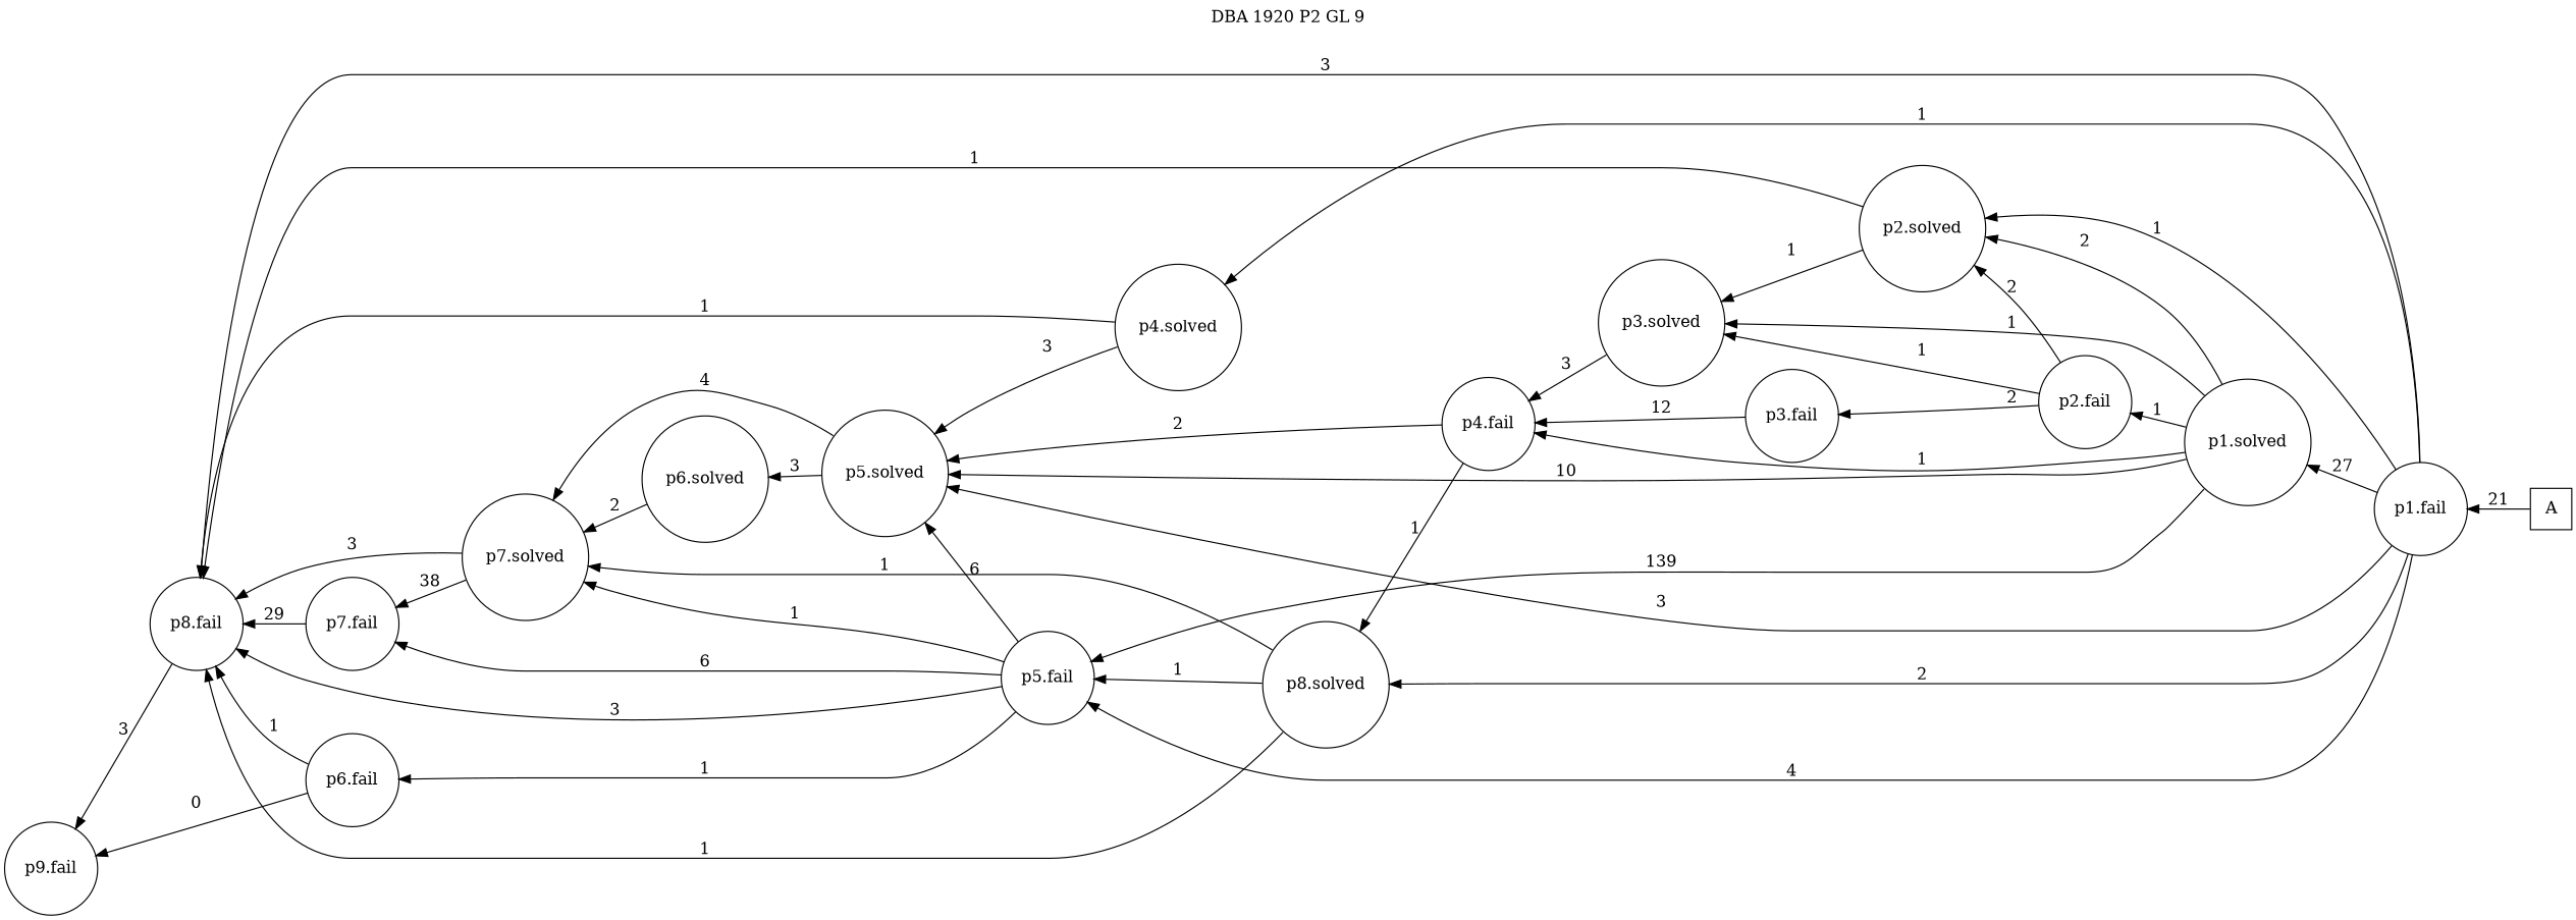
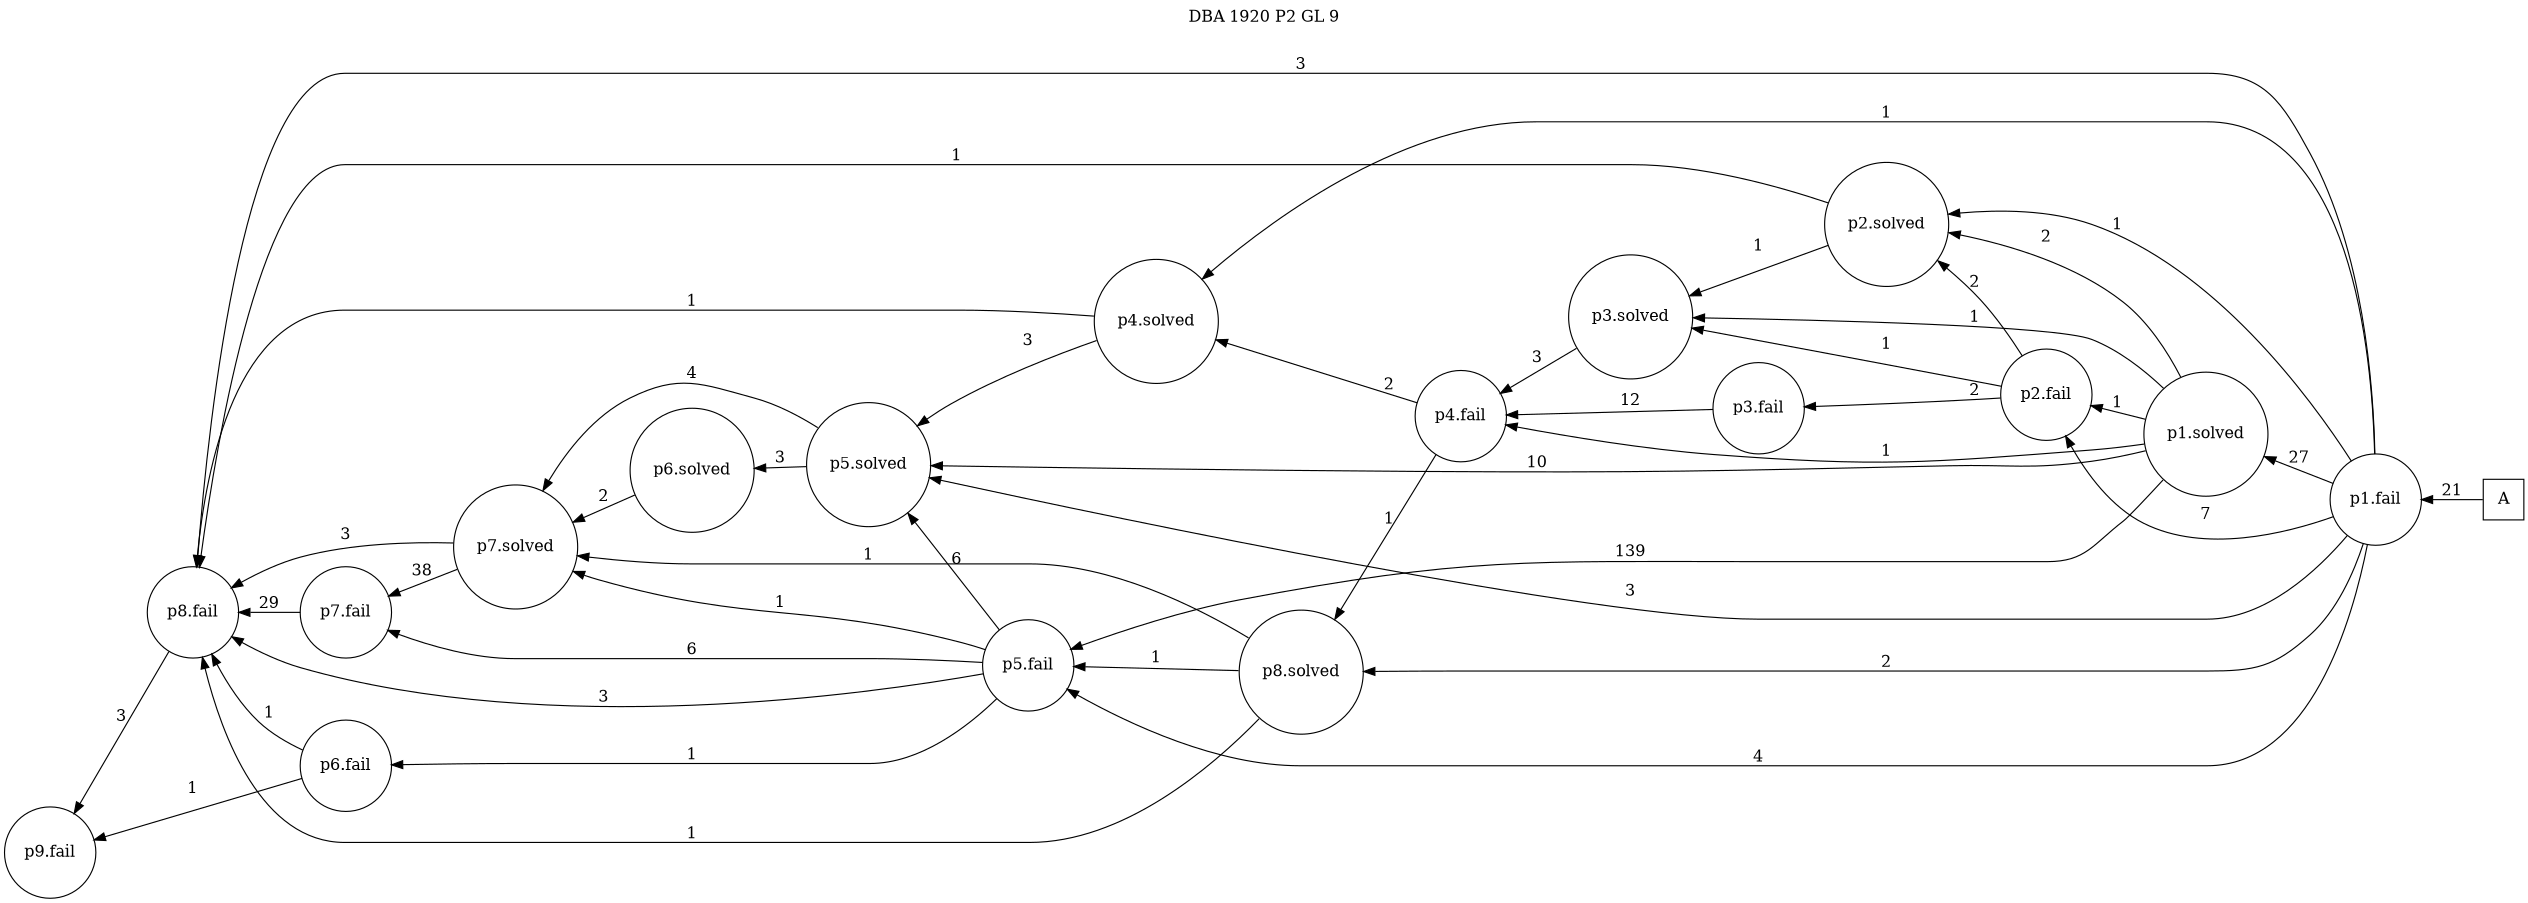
  digraph {
    label=" DBA 1920 P2 GL 9 "
    labelloc=tl
    rankdir=RL
    node [shape=circle]
    n1 [label=A shape=square]
    n2 [label="p1.fail"]
    n3 [label="p2.fail"]
    n4 [label="p1.solved"]
    n5 [label="p2.solved"]
    n6 [label="p4.solved"]
    n7 [label="p5.solved"]
    n8 [label="p5.fail"]
    n9 [label="p8.fail"]
    n10 [label="p8.solved"]
    n11 [label="p3.fail"]
    n12 [label="p3.solved"]
    n13 [label="p4.fail"]
    n14 [label="p6.solved"]
    n15 [label="p7.solved"]
    n16 [label="p7.fail"]
    n17 [label="p6.fail"]
    n18 [label="p9.fail"]
    n1 -> n2 [label=21]
+   n2 -> n3 [label=7]
    n2 -> n4 [label=27]
    n2 -> n5 [label=1]
    n2 -> n6 [label=1]
    n2 -> n7 [label=3]
    n2 -> n8 [label=4]
    n2 -> n9 [label=3]
    n2 -> n10 [label=2]
    n3 -> n5 [label=2]
    n3 -> n11 [label=2]
    n3 -> n12 [label=1]
    n4 -> n3 [label=1]
    n4 -> n5 [label=2]
    n4 -> n7 [label=10]
    n4 -> n8 [label=139]
    n4 -> n12 [label=1]
    n4 -> n13 [label=1]
    n5 -> n9 [label=1]
    n5 -> n12 [label=1]
    n6 -> n7 [label=3]
    n6 -> n9 [label=1]
    n7 -> n14 [label=3]
    n7 -> n15 [label=4]
    n8 -> n7 [label=6]
    n8 -> n9 [label=3]
    n8 -> n15 [label=1]
    n8 -> n16 [label=6]
    n8 -> n17 [label=1]
    n9 -> n18 [label=3]
    n10 -> n8 [label=1]
    n10 -> n9 [label=1]
    n10 -> n15 [label=1]
    n11 -> n13 [label=12]
    n12 -> n13 [label=3]
-   n13 -> n7 [label=2]
+   n13 -> n6 [label=2]
    n13 -> n10 [label=1]
    n14 -> n15 [label=2]
    n15 -> n9 [label=3]
    n15 -> n16 [label=38]
    n16 -> n9 [label=29]
    n17 -> n9 [label=1]
-   n17 -> n18 [label=0]
+   n17 -> n18 [label=1]
  }
